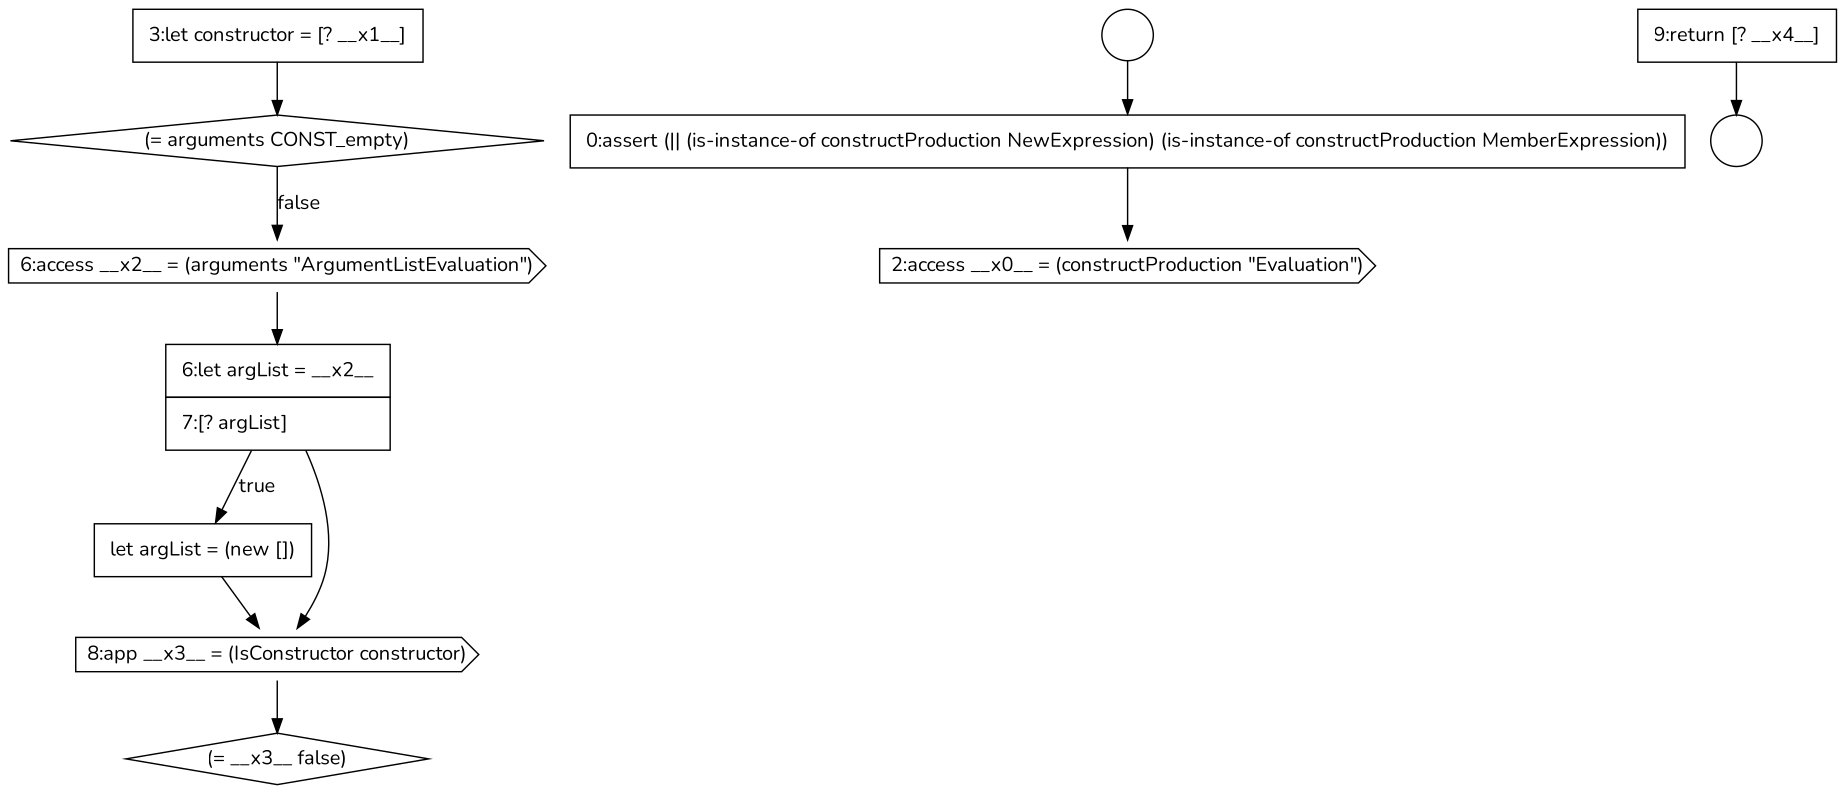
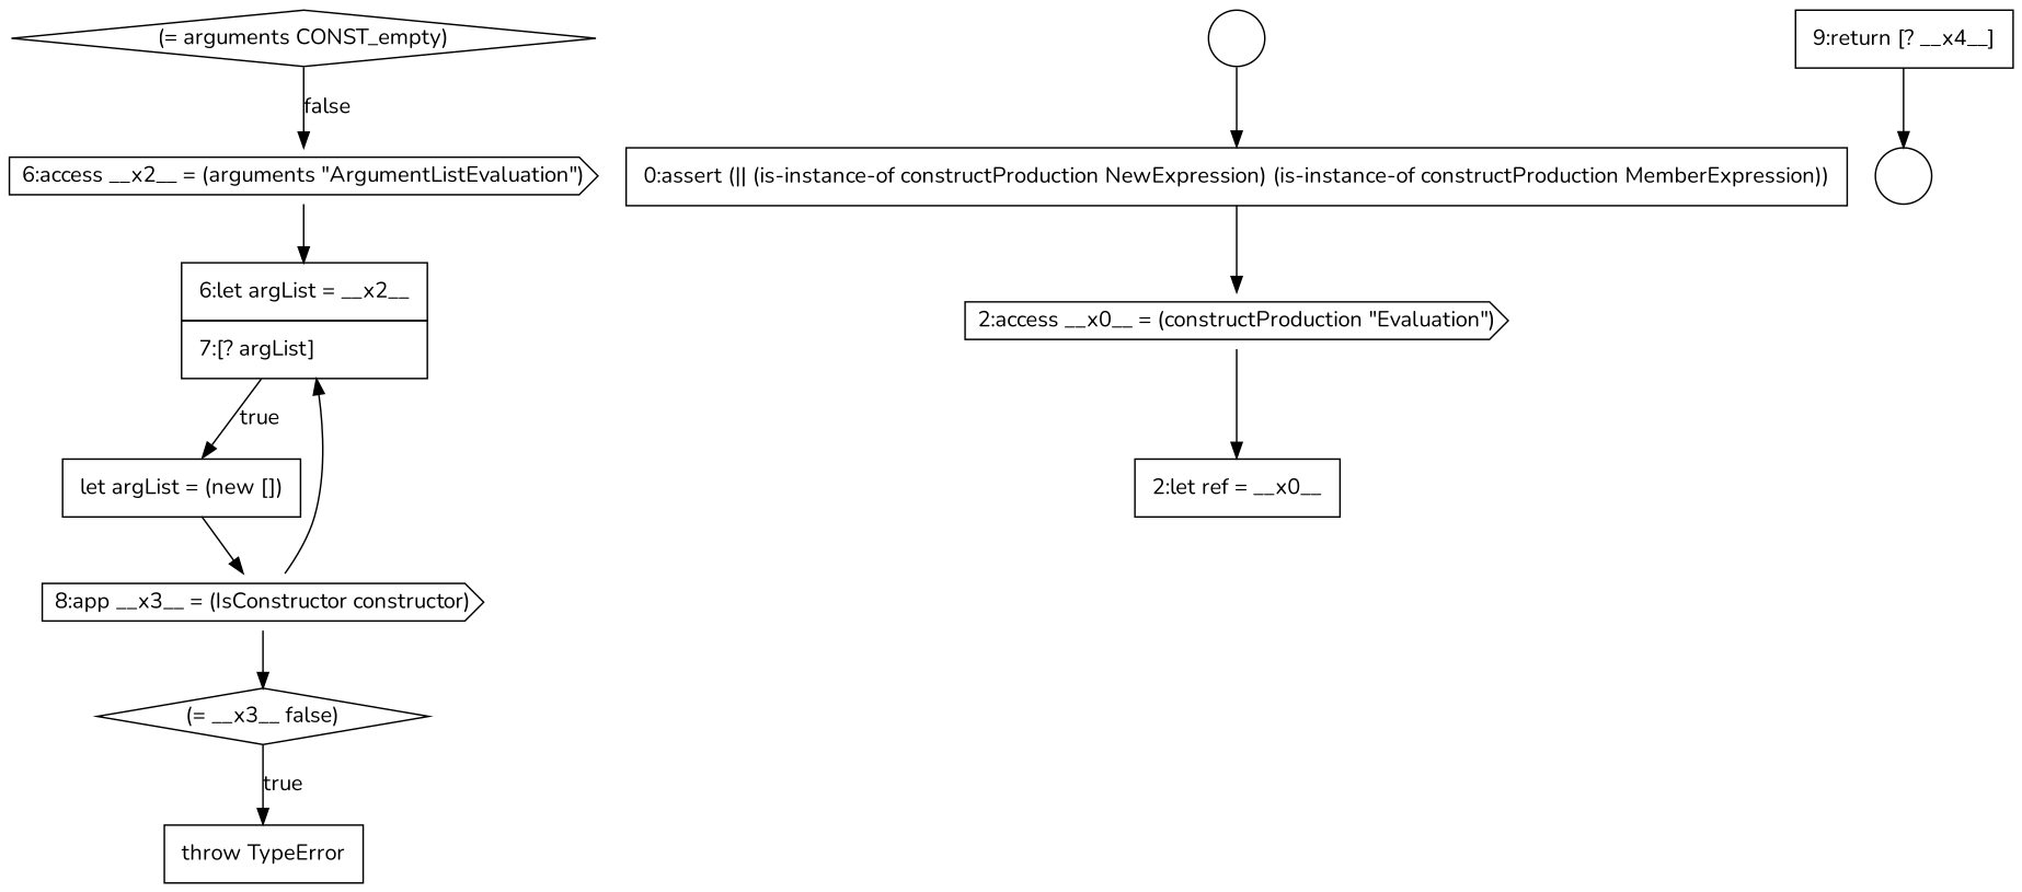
  digraph {
    fontname=Nunito
    node [color=black fillcolor=white fontname=Nunito shape=none style=filled]
    edge [color=black fontname=Nunito]
    n1 [label=<<font color="black">6:access __x2__ = (arguments &quot;ArgumentListEvaluation&quot;)</font>> shape=cds]
    n2 [label=<<font color="black">     <table border="0" cellborder="1" cellspacing="0" cellpadding="10">       <tr><td align="left">6:let argList = __x2__</td></tr>       <tr><td align="left">7:[? argList]</td></tr>     </table>   </font>> margin=0]
    n3 [label=<<font color="black">     <table border="0" cellborder="1" cellspacing="0" cellpadding="10">       <tr><td align="left">let argList = (new [])</td></tr>     </table>   </font>> margin=0]
    n4 [label=<<font color="black">8:app __x3__ = (IsConstructor constructor)</font>> shape=cds]
+   n5 [label=<<font color="black">     <table border="0" cellborder="1" cellspacing="0" cellpadding="10">       <tr><td align="left">throw TypeError</td></tr>     </table>   </font>> margin=0]
    n6 [label=" " shape=circle]
    n7 [label=<<font color="black">     <table border="0" cellborder="1" cellspacing="0" cellpadding="10">       <tr><td align="left">0:assert (|| (is-instance-of constructProduction NewExpression) (is-instance-of constructProduction MemberExpression))</td></tr>     </table>   </font>> margin=0]
    n8 [label=<<font color="black">2:access __x0__ = (constructProduction &quot;Evaluation&quot;)</font>> shape=cds]
    n9 [label=<<font color="black">     <table border="0" cellborder="1" cellspacing="0" cellpadding="10">       <tr><td align="left">9:return [? __x4__]</td></tr>     </table>   </font>> margin=0]
    n10 [label=" " shape=circle]
    n11 [label=<<font color="black">(= arguments CONST_empty)</font>> shape=diamond]
    n12 [label=<<font color="black">(= __x3__ false)</font>> shape=diamond]
-   n13 [label=<<font color="black">     <table border="0" cellborder="1" cellspacing="0" cellpadding="10">       <tr><td align="left">3:let constructor = [? __x1__]</td></tr>     </table>   </font>> margin=0]
+   n14 [label=<<font color="black">     <table border="0" cellborder="1" cellspacing="0" cellpadding="10">       <tr><td align="left">2:let ref = __x0__</td></tr>     </table>   </font>> margin=0]
    n1 -> n2
    n2 -> n3 [label=<<font color="black">true</font>>]
-   n2 -> n4
+   n4 -> n2
    n3 -> n4
    n4 -> n12
    n6 -> n7
    n7 -> n8
+   n8 -> n14
    n9 -> n10
    n11 -> n1 [label=<<font color="black">false</font>>]
-   n13 -> n11
+   n12 -> n5 [label=<<font color="black">true</font>>]
  }
